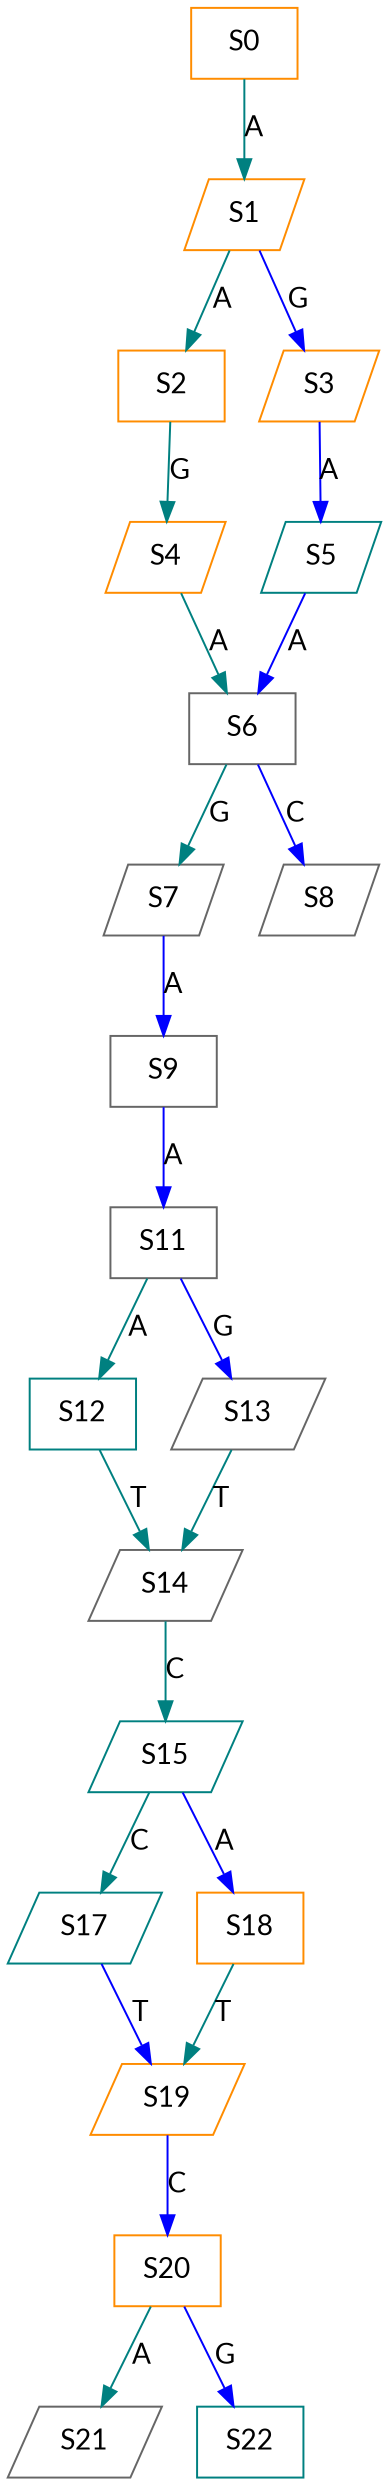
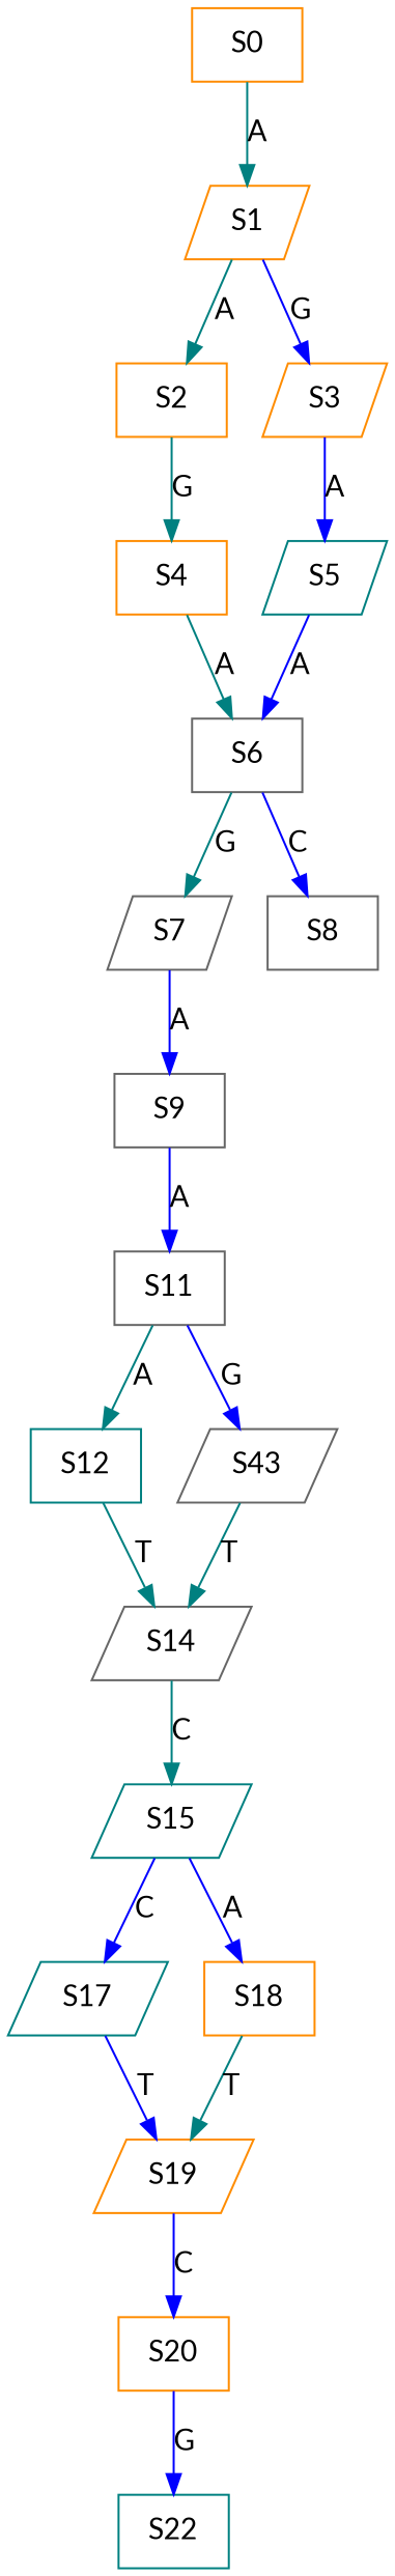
  strict digraph {
    fontname=Lato
    node [color=darkorange fontname=Lato shape=parallelogram]
    edge [color=blue fontname=Lato]
    S0 [shape=box]
    S1
    S2 [shape=box]
    S3
-   S4
+   S4 [shape=box]
    S5 [color=teal]
    S6 [color=gray40 shape=box]
    S7 [color=gray40]
-   S8 [color=gray40]
+   S8 [color=gray40 shape=box]
    S9 [color=gray40 shape=box]
    S11 [color=gray40 shape=box]
    S12 [color=teal shape=box]
-   S13 [color=gray40]
+   S13 [color=gray40 label=S43]
    S14 [color=gray40]
    S15 [color=teal]
    S17 [color=teal]
    S18 [shape=box]
    S19
    S20 [shape=box]
-   S21 [color=gray40]
    S22 [color=teal shape=box]
    S0 -> S1 [color=teal label=A]
    S1 -> S2 [color=teal label=A]
    S1 -> S3 [label=G]
    S2 -> S4 [color=teal label=G]
    S3 -> S5 [label=A]
    S4 -> S6 [color=teal label=A]
    S5 -> S6 [label=A]
    S6 -> S7 [color=teal label=G]
    S6 -> S8 [label=C]
    S7 -> S9 [label=A]
    S9 -> S11 [label=A]
    S11 -> S12 [color=teal label=A]
    S11 -> S13 [label=G]
    S12 -> S14 [color=teal label=T]
    S13 -> S14 [color=teal label=T]
    S14 -> S15 [color=teal label=C]
-   S15 -> S17 [color=teal label=C]
+   S15 -> S17 [label=C]
    S15 -> S18 [label=A]
    S17 -> S19 [label=T]
    S18 -> S19 [color=teal label=T]
    S19 -> S20 [label=C]
-   S20 -> S21 [color=teal label=A]
    S20 -> S22 [label=G]
  }
